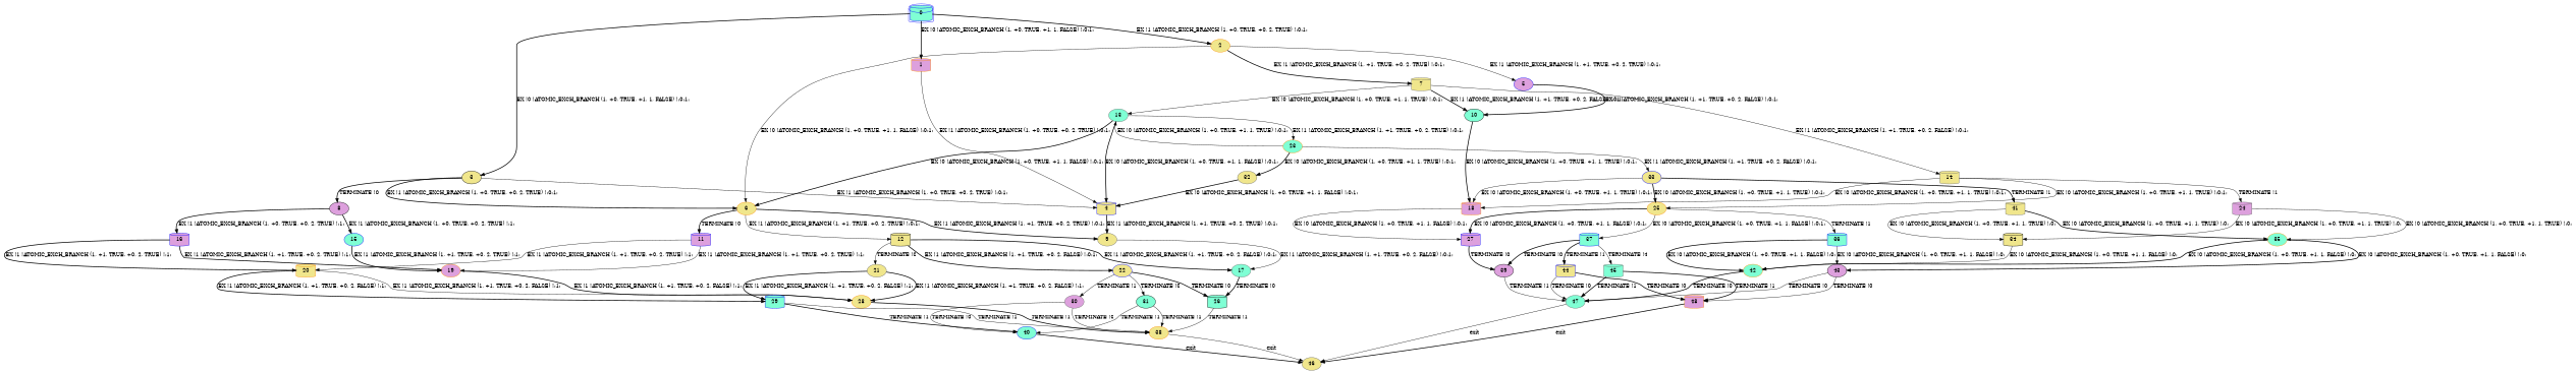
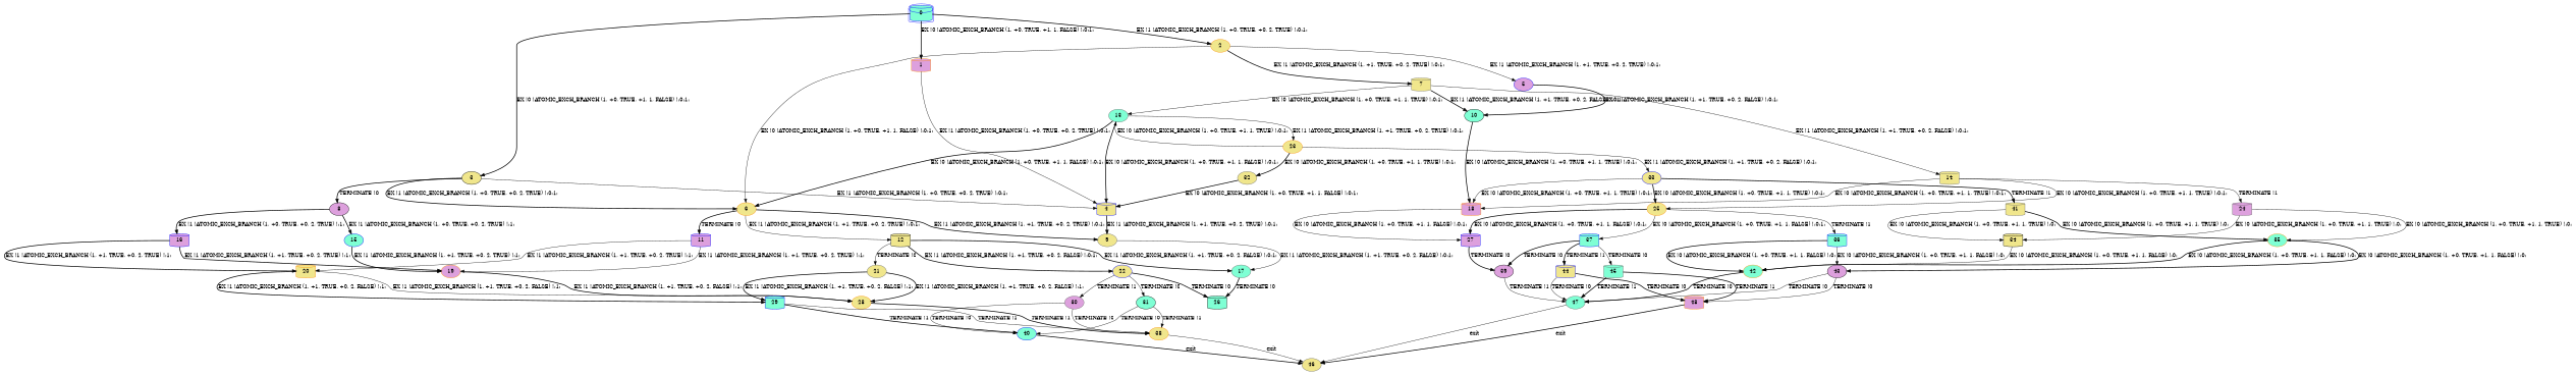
  digraph {
    fontname="DejaVu Serif"
    node [color=blue fillcolor=khaki fontname="DejaVu Serif" shape=ellipse style=filled]
    edge [fontname="DejaVu Serif" style=bold]
    0 [fillcolor=aquamarine peripheries=2 shape=cylinder]
    1 [color=darkorange fillcolor=plum shape=cylinder]
    2 [color=darkorange]
    3 [color=black]
    4 [shape=cylinder]
    5 [fillcolor=plum]
    6 [color=darkorange]
    7 [color=gray40 shape=cylinder]
    8 [color=black fillcolor=plum]
    9 [color=gray40]
    10 [color=black fillcolor=aquamarine]
    11 [fillcolor=plum shape=cylinder]
    12 [color=black shape=cylinder]
    13 [color=gray40 fillcolor=aquamarine]
    14 [color=gray40 shape=cylinder]
    15 [fillcolor=aquamarine]
    16 [fillcolor=plum shape=cylinder]
    17 [color=gray40 fillcolor=aquamarine]
    18 [color=darkorange fillcolor=plum shape=cylinder]
    19 [color=darkorange fillcolor=plum]
    20 [color=darkorange shape=cylinder]
    21 [color=gray40]
    22
-   23 [color=darkorange fillcolor=aquamarine]
+   23 [color=darkorange]
    24 [color=gray40 fillcolor=plum shape=cylinder]
    25 [color=darkorange]
    26 [color=black fillcolor=aquamarine shape=cylinder]
    27 [fillcolor=plum shape=cylinder]
    28 [color=darkorange]
    29 [fillcolor=aquamarine shape=cylinder]
    30 [color=gray40 fillcolor=plum]
    31 [color=black fillcolor=aquamarine]
    32 [color=gray40]
    33
    34 [color=black shape=cylinder]
    35 [color=darkorange fillcolor=aquamarine]
    36 [fillcolor=aquamarine shape=cylinder]
    37 [fillcolor=aquamarine shape=cylinder]
    38 [color=darkorange]
    39 [color=black fillcolor=plum]
    40 [fillcolor=aquamarine]
    41 [color=gray40 shape=cylinder]
    42 [color=darkorange fillcolor=aquamarine]
    43 [color=black fillcolor=plum]
    44 [shape=cylinder]
    45 [color=gray40 fillcolor=aquamarine shape=cylinder]
    46 [color=gray40]
    47 [color=gray40 fillcolor=aquamarine]
    48 [color=darkorange fillcolor=plum shape=cylinder]
    0 -> 1 [label="EX !0 !ATOMIC_EXCH_BRANCH (1, +0, TRUE, +1, 1, FALSE) !:0:1:"]
    0 -> 2 [label="EX !1 !ATOMIC_EXCH_BRANCH (1, +0, TRUE, +0, 2, TRUE) !:0:1:"]
    0 -> 3 [label="EX !0 !ATOMIC_EXCH_BRANCH (1, +0, TRUE, +1, 1, FALSE) !:0:1:"]
    1 -> 4 [label="EX !1 !ATOMIC_EXCH_BRANCH (1, +0, TRUE, +0, 2, TRUE) !:0:1:" style=solid]
    2 -> 5 [label="EX !1 !ATOMIC_EXCH_BRANCH (1, +1, TRUE, +0, 2, TRUE) !:0:1:" style=solid]
    2 -> 6 [label="EX !0 !ATOMIC_EXCH_BRANCH (1, +0, TRUE, +1, 1, FALSE) !:0:1:" style=solid]
    2 -> 7 [label="EX !1 !ATOMIC_EXCH_BRANCH (1, +1, TRUE, +0, 2, TRUE) !:0:1:"]
    3 -> 4 [label="EX !1 !ATOMIC_EXCH_BRANCH (1, +0, TRUE, +0, 2, TRUE) !:0:1:" style=solid]
    3 -> 6 [label="EX !1 !ATOMIC_EXCH_BRANCH (1, +0, TRUE, +0, 2, TRUE) !:0:1:"]
    3 -> 8 [label="TERMINATE !0"]
    4 -> 9 [label="EX !1 !ATOMIC_EXCH_BRANCH (1, +1, TRUE, +0, 2, TRUE) !:0:1:"]
    5 -> 10 [label="EX !1 !ATOMIC_EXCH_BRANCH (1, +1, TRUE, +0, 2, FALSE) !:0:1:"]
    6 -> 9 [label="EX !1 !ATOMIC_EXCH_BRANCH (1, +1, TRUE, +0, 2, TRUE) !:0:1:"]
    6 -> 11 [label="TERMINATE !0"]
    6 -> 12 [label="EX !1 !ATOMIC_EXCH_BRANCH (1, +1, TRUE, +0, 2, TRUE) !:0:1:" style=solid]
    7 -> 10 [label="EX !1 !ATOMIC_EXCH_BRANCH (1, +1, TRUE, +0, 2, FALSE) !:0:1:"]
    7 -> 13 [label="EX !0 !ATOMIC_EXCH_BRANCH (1, +0, TRUE, +1, 1, TRUE) !:0:1:" style=solid]
    7 -> 14 [label="EX !1 !ATOMIC_EXCH_BRANCH (1, +1, TRUE, +0, 2, FALSE) !:0:1:" style=solid]
    8 -> 15 [label="EX !1 !ATOMIC_EXCH_BRANCH (1, +0, TRUE, +0, 2, TRUE) !:1:"]
    8 -> 16 [label="EX !1 !ATOMIC_EXCH_BRANCH (1, +0, TRUE, +0, 2, TRUE) !:1:"]
    9 -> 17 [label="EX !1 !ATOMIC_EXCH_BRANCH (1, +1, TRUE, +0, 2, FALSE) !:0:1:" style=solid]
    10 -> 18 [label="EX !0 !ATOMIC_EXCH_BRANCH (1, +0, TRUE, +1, 1, TRUE) !:0:1:"]
    11 -> 19 [label="EX !1 !ATOMIC_EXCH_BRANCH (1, +1, TRUE, +0, 2, TRUE) !:1:" style=solid]
    11 -> 20 [label="EX !1 !ATOMIC_EXCH_BRANCH (1, +1, TRUE, +0, 2, TRUE) !:1:" style=solid]
    12 -> 17 [label="EX !1 !ATOMIC_EXCH_BRANCH (1, +1, TRUE, +0, 2, FALSE) !:0:1:"]
    12 -> 21 [label="TERMINATE !0" style=solid]
    12 -> 22 [label="EX !1 !ATOMIC_EXCH_BRANCH (1, +1, TRUE, +0, 2, FALSE) !:0:1:"]
    13 -> 4 [label="EX !0 !ATOMIC_EXCH_BRANCH (1, +0, TRUE, +1, 1, FALSE) !:0:1:"]
    13 -> 6 [label="EX !0 !ATOMIC_EXCH_BRANCH (1, +0, TRUE, +1, 1, FALSE) !:0:1:"]
    13 -> 23 [label="EX !1 !ATOMIC_EXCH_BRANCH (1, +1, TRUE, +0, 2, TRUE) !:0:1:" style=solid]
    14 -> 18 [label="EX !0 !ATOMIC_EXCH_BRANCH (1, +0, TRUE, +1, 1, TRUE) !:0:1:" style=solid]
    14 -> 24 [label="TERMINATE !1" style=solid]
    14 -> 25 [label="EX !0 !ATOMIC_EXCH_BRANCH (1, +0, TRUE, +1, 1, TRUE) !:0:1:" style=solid]
    15 -> 19 [label="EX !1 !ATOMIC_EXCH_BRANCH (1, +1, TRUE, +0, 2, TRUE) !:1:"]
    16 -> 19 [label="EX !1 !ATOMIC_EXCH_BRANCH (1, +1, TRUE, +0, 2, TRUE) !:1:"]
    16 -> 20 [label="EX !1 !ATOMIC_EXCH_BRANCH (1, +1, TRUE, +0, 2, TRUE) !:1:"]
    17 -> 26 [label="TERMINATE !0"]
    18 -> 27 [label="EX !0 !ATOMIC_EXCH_BRANCH (1, +0, TRUE, +1, 1, FALSE) !:0:1:" style=solid]
    19 -> 28 [label="EX !1 !ATOMIC_EXCH_BRANCH (1, +1, TRUE, +0, 2, FALSE) !:1:"]
    20 -> 28 [label="EX !1 !ATOMIC_EXCH_BRANCH (1, +1, TRUE, +0, 2, FALSE) !:1:" style=solid]
    20 -> 29 [label="EX !1 !ATOMIC_EXCH_BRANCH (1, +1, TRUE, +0, 2, FALSE) !:1:"]
    21 -> 28 [label="EX !1 !ATOMIC_EXCH_BRANCH (1, +1, TRUE, +0, 2, FALSE) !:1:"]
    21 -> 29 [label="EX !1 !ATOMIC_EXCH_BRANCH (1, +1, TRUE, +0, 2, FALSE) !:1:"]
    22 -> 26 [label="TERMINATE !0"]
    22 -> 30 [label="TERMINATE !1" style=solid]
    22 -> 31 [label="TERMINATE !0" style=solid]
    23 -> 13 [label="EX !0 !ATOMIC_EXCH_BRANCH (1, +0, TRUE, +1, 1, TRUE) !:0:1:" style=solid]
    23 -> 32 [label="EX !0 !ATOMIC_EXCH_BRANCH (1, +0, TRUE, +1, 1, TRUE) !:0:1:"]
    23 -> 33 [label="EX !1 !ATOMIC_EXCH_BRANCH (1, +1, TRUE, +0, 2, FALSE) !:0:1:" style=solid]
    24 -> 34 [label="EX !0 !ATOMIC_EXCH_BRANCH (1, +0, TRUE, +1, 1, TRUE) !:0:" style=solid]
    24 -> 35 [label="EX !0 !ATOMIC_EXCH_BRANCH (1, +0, TRUE, +1, 1, TRUE) !:0:" style=solid]
    25 -> 27 [label="EX !0 !ATOMIC_EXCH_BRANCH (1, +0, TRUE, +1, 1, FALSE) !:0:1:"]
    25 -> 36 [label="TERMINATE !1" style=solid]
    25 -> 37 [label="EX !0 !ATOMIC_EXCH_BRANCH (1, +0, TRUE, +1, 1, FALSE) !:0:1:" style=solid]
-   26 -> 38 [label="TERMINATE !1" style=solid]
    27 -> 39 [label="TERMINATE !0"]
    28 -> 38 [label="TERMINATE !1"]
    29 -> 38 [label="TERMINATE !1" style=solid]
    29 -> 40 [label="TERMINATE !1"]
    30 -> 38 [label="TERMINATE !0" style=solid]
    30 -> 40 [label="TERMINATE !0" style=solid]
    31 -> 38 [label="TERMINATE !1" style=solid]
-   31 -> 40 [label="TERMINATE !1" style=solid]
+   31 -> 40 [label="TERMINATE !0" style=solid]
    32 -> 4 [label="EX !0 !ATOMIC_EXCH_BRANCH (1, +0, TRUE, +1, 1, FALSE) !:0:1:"]
    33 -> 18 [label="EX !0 !ATOMIC_EXCH_BRANCH (1, +0, TRUE, +1, 1, TRUE) !:0:1:" style=solid]
    33 -> 25 [label="EX !0 !ATOMIC_EXCH_BRANCH (1, +0, TRUE, +1, 1, TRUE) !:0:1:"]
    33 -> 41 [label="TERMINATE !1"]
    34 -> 42 [label="EX !0 !ATOMIC_EXCH_BRANCH (1, +0, TRUE, +1, 1, FALSE) !:0:" style=solid]
    35 -> 42 [label="EX !0 !ATOMIC_EXCH_BRANCH (1, +0, TRUE, +1, 1, FALSE) !:0:"]
    35 -> 43 [label="EX !0 !ATOMIC_EXCH_BRANCH (1, +0, TRUE, +1, 1, FALSE) !:0:"]
    36 -> 42 [label="EX !0 !ATOMIC_EXCH_BRANCH (1, +0, TRUE, +1, 1, FALSE) !:0:"]
    36 -> 43 [label="EX !0 !ATOMIC_EXCH_BRANCH (1, +0, TRUE, +1, 1, FALSE) !:0:" style=solid]
    37 -> 39 [label="TERMINATE !0"]
    37 -> 44 [label="TERMINATE !1"]
-   37 -> 45 [label="TERMINATE !4" style=solid]
+   37 -> 45 [label="TERMINATE !0" style=solid]
    38 -> 46 [label=exit style=solid]
    39 -> 47 [label="TERMINATE !1" style=solid]
    40 -> 46 [label=exit]
    41 -> 34 [label="EX !0 !ATOMIC_EXCH_BRANCH (1, +0, TRUE, +1, 1, TRUE) !:0:" style=solid]
    41 -> 35 [label="EX !0 !ATOMIC_EXCH_BRANCH (1, +0, TRUE, +1, 1, TRUE) !:0:"]
    42 -> 47 [label="TERMINATE !0"]
    43 -> 47 [label="TERMINATE !0" style=solid]
    43 -> 48 [label="TERMINATE !0" style=solid]
    44 -> 47 [label="TERMINATE !0" style=solid]
    44 -> 48 [label="TERMINATE !0"]
    45 -> 47 [label="TERMINATE !1"]
    45 -> 48 [label="TERMINATE !1"]
    47 -> 46 [label=exit style=solid]
    48 -> 46 [label=exit]
  }
